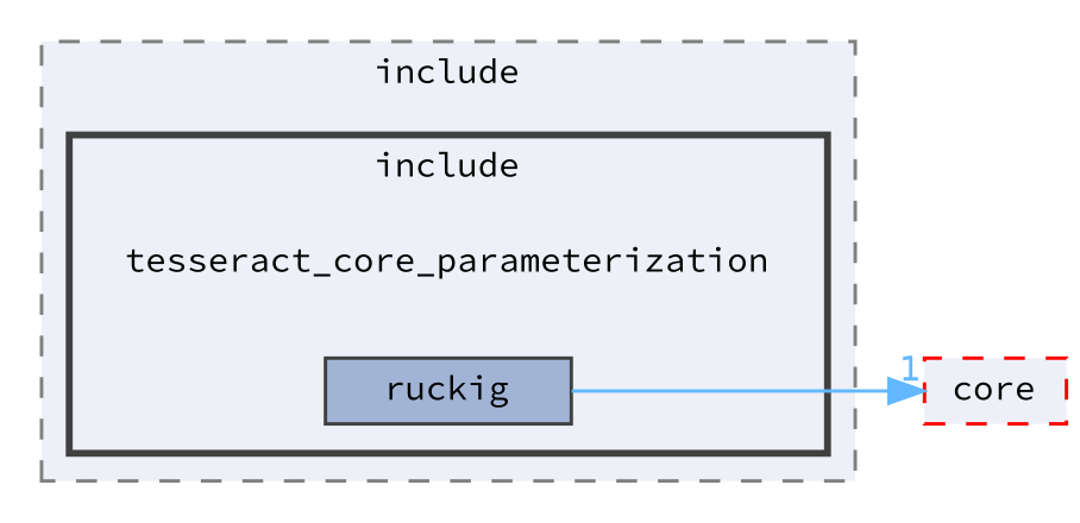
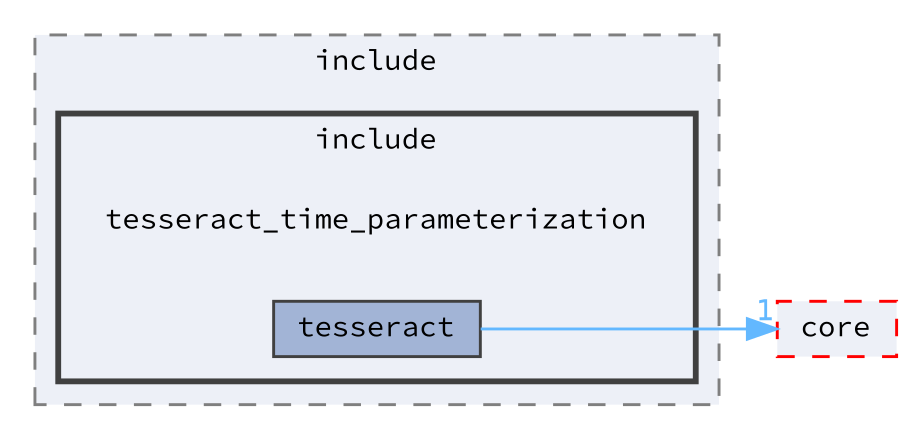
  digraph {
    compound=true
    rankdir=LR
    fontname="Source Code Pro"
    node [fontname="Source Code Pro" fontsize=10 shape=box]
-   n1 [height=0.2 label=tesseract_core_parameterization shape=plaintext width=0.4]
-   n2 [color=grey25 fillcolor="#a2b4d6" height=0.2 label=ruckig style=filled width=0.4]
+   n1 [height=0.2 label=tesseract_time_parameterization shape=plaintext width=0.4]
+   n2 [color=grey25 fillcolor="#a2b4d6" height=0.2 label=tesseract style=filled width=0.4]
    n3 [color=red fillcolor="#edf0f7" height=0.2 label=core style="filled,dashed" width=0.4]
    subgraph cluster_1 {
      bgcolor="#edf0f7"
      fontsize=10
      label=include
      pencolor=grey50
      style="filled,dashed"
      subgraph cluster_2 {
        bgcolor="#edf0f7"
        fontsize=10
        pencolor=grey25
        style="filled,bold"
        n1
        n2
      }
    }
    n2 -> n3 [color=steelblue1 fontcolor=steelblue1 fontname="Source Code Pro" fontsize=10 headlabel=1 labeldistance=1.5 labelfontname=Helvetica labelfontsize=10]
  }
